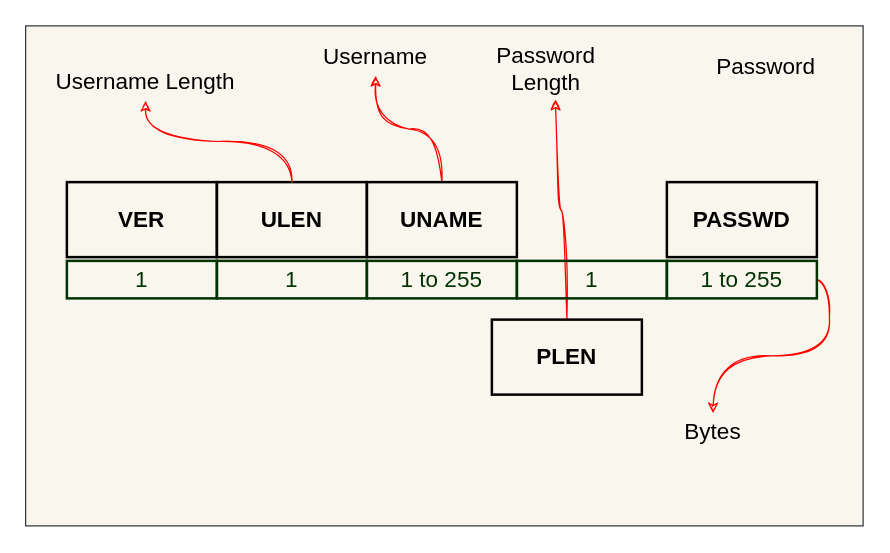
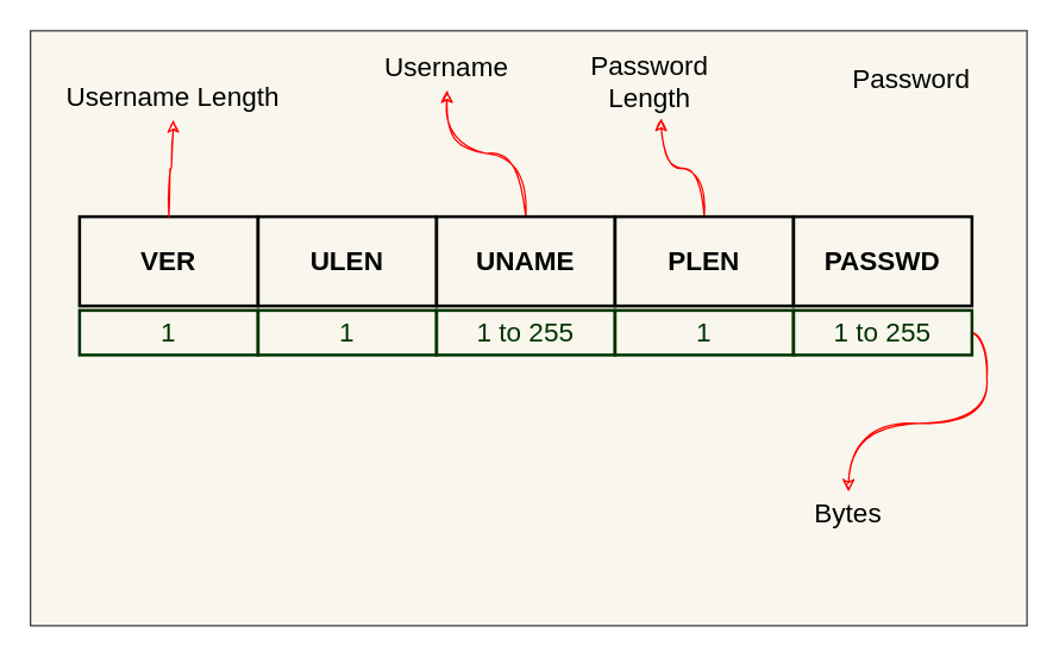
  <mxCell id="0" />
  <mxCell id="1" parent="0" />
  <mxCell id="2" value="" style="rounded=0;whiteSpace=wrap;html=1;fontSize=18;fillColor=#f9f7ed;strokeColor=#36393d;" parent="1" vertex="1"><mxGeometry x="20" y="20" width="670" height="400" as="geometry" /></mxCell>
  <mxCell id="3" value="&lt;b&gt;&lt;font color=&quot;#000000&quot; style=&quot;font-size: 18px;&quot;&gt;VER&lt;/font&gt;&lt;/b&gt;" style="rounded=0;whiteSpace=wrap;html=1;fillColor=none;strokeColor=#000000;strokeWidth=2;" parent="1" vertex="1"><mxGeometry x="53" y="145" width="120" height="60" as="geometry" /></mxCell>
  <mxCell id="4" value="&lt;b&gt;&lt;font color=&quot;#000000&quot; style=&quot;font-size: 18px;&quot;&gt;ULEN&lt;/font&gt;&lt;/b&gt;" style="rounded=0;whiteSpace=wrap;html=1;fillColor=none;strokeColor=#000000;strokeWidth=2;" parent="1" vertex="1"><mxGeometry x="173" y="145" width="120" height="60" as="geometry" /></mxCell>
- <mxCell id="5" style="edgeStyle=orthogonalEdgeStyle;curved=1;sketch=1;html=1;entryX=0.5;entryY=0;entryDx=0;entryDy=0;strokeColor=#FF0000;fontSize=18;fontColor=#000000;startArrow=classic;startFill=1;endArrow=none;endFill=0;" parent="1" source="6" target="4" edge="1"><mxGeometry relative="1" as="geometry" /></mxCell>
+ <mxCell id="5" style="edgeStyle=orthogonalEdgeStyle;curved=1;sketch=1;html=1;strokeColor=#FF0000;fontSize=18;fontColor=#000000;startArrow=classic;startFill=1;endArrow=none;endFill=0;" parent="1" source="6" target="3" edge="1"><mxGeometry relative="1" as="geometry" /></mxCell>
  <mxCell id="6" value="Username Length" style="text;html=1;strokeColor=none;fillColor=none;align=center;verticalAlign=middle;whiteSpace=wrap;rounded=0;fontSize=18;fontColor=#000000;" parent="1" vertex="1"><mxGeometry x="36" y="50" width="160" height="30" as="geometry" /></mxCell>
  <mxCell id="7" value="&lt;font color=&quot;#003300&quot;&gt;1&lt;/font&gt;" style="rounded=0;whiteSpace=wrap;html=1;fontSize=18;fillColor=none;strokeColor=#003300;strokeWidth=2;" parent="1" vertex="1"><mxGeometry x="53" y="208" width="120" height="30" as="geometry" /></mxCell>
  <mxCell id="8" value="&lt;font color=&quot;#003300&quot;&gt;1&lt;/font&gt;" style="rounded=0;whiteSpace=wrap;html=1;fontSize=18;fillColor=none;strokeColor=#003300;strokeWidth=2;" parent="1" vertex="1"><mxGeometry x="173" y="208" width="120" height="30" as="geometry" /></mxCell>
  <mxCell id="9" style="edgeStyle=orthogonalEdgeStyle;curved=1;sketch=1;html=1;strokeColor=#FF0000;fontSize=18;fontColor=#000000;startArrow=none;startFill=0;endArrow=classic;endFill=1;exitX=1;exitY=0.5;exitDx=0;exitDy=0;" parent="1" source="19" target="10" edge="1"><mxGeometry relative="1" as="geometry"><mxPoint x="370" y="223" as="sourcePoint" /></mxGeometry></mxCell>
  <mxCell id="10" value="&lt;font color=&quot;#000000&quot;&gt;Bytes&lt;/font&gt;" style="text;html=1;strokeColor=none;fillColor=none;align=center;verticalAlign=middle;whiteSpace=wrap;rounded=0;fontSize=18;fontColor=#FFFFFF;" parent="1" vertex="1"><mxGeometry x="540" y="330" width="60" height="30" as="geometry" /></mxCell>
  <mxCell id="11" style="edgeStyle=none;html=1;fontSize=16;fontColor=#000000;" parent="1" target="2" edge="1"><mxGeometry relative="1" as="geometry"><mxPoint x="356.136" y="420" as="sourcePoint" /></mxGeometry></mxCell>
  <mxCell id="12" style="edgeStyle=orthogonalEdgeStyle;html=1;entryX=0.5;entryY=1;entryDx=0;entryDy=0;strokeColor=#FF0000;strokeWidth=1;curved=1;sketch=1;curveFitting=1;jiggle=2;" edge="1" parent="1" source="13" target="20"><mxGeometry relative="1" as="geometry" /></mxCell>
  <mxCell id="13" value="&lt;b&gt;&lt;font color=&quot;#000000&quot; style=&quot;font-size: 18px;&quot;&gt;UNAME&lt;/font&gt;&lt;/b&gt;" style="rounded=0;whiteSpace=wrap;html=1;fillColor=none;strokeColor=#000000;strokeWidth=2;" vertex="1" parent="1"><mxGeometry x="293" y="145" width="120" height="60" as="geometry" /></mxCell>
  <mxCell id="14" value="&lt;font color=&quot;#003300&quot;&gt;1 to 255&lt;/font&gt;" style="rounded=0;whiteSpace=wrap;html=1;fontSize=18;fillColor=none;strokeColor=#003300;strokeWidth=2;" vertex="1" parent="1"><mxGeometry x="293" y="208" width="120" height="30" as="geometry" /></mxCell>
  <mxCell id="15" style="edgeStyle=orthogonalEdgeStyle;curved=1;sketch=1;html=1;entryX=0.559;entryY=0.98;entryDx=0;entryDy=0;entryPerimeter=0;strokeColor=#FF0000;strokeWidth=1;" edge="1" parent="1" source="16" target="21"><mxGeometry relative="1" as="geometry" /></mxCell>
- <mxCell id="16" value="&lt;b&gt;&lt;font color=&quot;#000000&quot; style=&quot;font-size: 18px;&quot;&gt;PLEN&lt;/font&gt;&lt;/b&gt;" style="rounded=0;whiteSpace=wrap;html=1;fillColor=none;strokeColor=#000000;strokeWidth=2;" vertex="1" parent="1"><mxGeometry x="393" y="255" width="120" height="60" as="geometry" /></mxCell>
+ <mxCell id="16" value="&lt;b&gt;&lt;font color=&quot;#000000&quot; style=&quot;font-size: 18px;&quot;&gt;PLEN&lt;/font&gt;&lt;/b&gt;" style="rounded=0;whiteSpace=wrap;html=1;fillColor=none;strokeColor=#000000;strokeWidth=2;" vertex="1" parent="1"><mxGeometry x="413" y="145" width="120" height="60" as="geometry" /></mxCell>
  <mxCell id="17" value="&lt;font color=&quot;#003300&quot;&gt;1&lt;/font&gt;" style="rounded=0;whiteSpace=wrap;html=1;fontSize=18;fillColor=none;strokeColor=#003300;strokeWidth=2;" vertex="1" parent="1"><mxGeometry x="413" y="208" width="120" height="30" as="geometry" /></mxCell>
  <mxCell id="18" value="&lt;b&gt;&lt;font color=&quot;#000000&quot; style=&quot;font-size: 18px;&quot;&gt;PASSWD&lt;/font&gt;&lt;/b&gt;" style="rounded=0;whiteSpace=wrap;html=1;fillColor=none;strokeColor=#000000;strokeWidth=2;" vertex="1" parent="1"><mxGeometry x="533" y="145" width="120" height="60" as="geometry" /></mxCell>
  <mxCell id="19" value="&lt;font color=&quot;#003300&quot;&gt;1 to 255&lt;/font&gt;" style="rounded=0;whiteSpace=wrap;html=1;fontSize=18;fillColor=none;strokeColor=#003300;strokeWidth=2;" vertex="1" parent="1"><mxGeometry x="533" y="208" width="120" height="30" as="geometry" /></mxCell>
  <mxCell id="20" value="Username" style="text;html=1;strokeColor=none;fillColor=none;align=center;verticalAlign=middle;whiteSpace=wrap;rounded=0;fontSize=18;fontColor=#000000;" vertex="1" parent="1"><mxGeometry x="220" y="30" width="160" height="30" as="geometry" /></mxCell>
  <mxCell id="21" value="Password Length" style="text;html=1;strokeColor=none;fillColor=none;align=center;verticalAlign=middle;whiteSpace=wrap;rounded=0;fontSize=18;fontColor=#000000;" vertex="1" parent="1"><mxGeometry x="373" y="30" width="127" height="50" as="geometry" /></mxCell>
  <mxCell id="22" value="Password" style="text;html=1;strokeColor=none;fillColor=none;align=center;verticalAlign=middle;whiteSpace=wrap;rounded=0;fontSize=18;fontColor=#000000;" vertex="1" parent="1"><mxGeometry x="549" y="40" width="127" height="25" as="geometry" /></mxCell>
